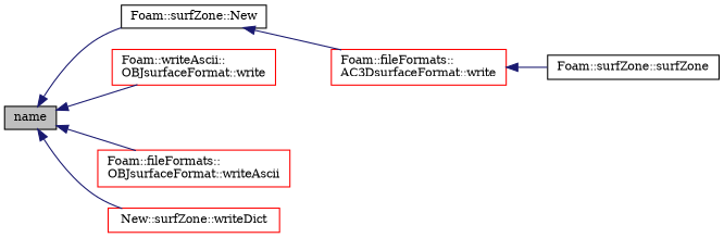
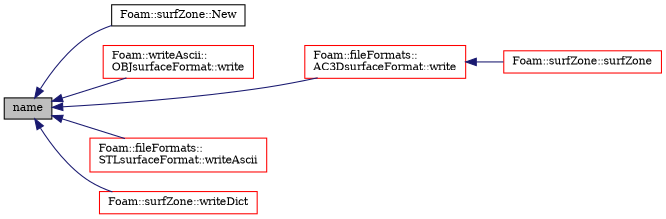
  digraph {
    fontname="DejaVu Serif"
    rankdir=LR
    node [color=red fontname="DejaVu Serif" fontsize=10 shape=record]
    edge [color=midnightblue dir=back fontname="DejaVu Serif" fontsize=10 labelfontname=Helvetica labelfontsize=10 style=solid]
    n1 [color=black fillcolor=grey75 fontcolor=black height=0.2 label=name style=filled width=0.4]
    n2 [color=black height=0.2 label="Foam::surfZone::New" width=0.4]
    n3 [height=0.2 label="Foam::writeAscii::\lOBJsurfaceFormat::write" width=0.4]
    n4 [height=0.2 label="Foam::fileFormats::\lAC3DsurfaceFormat::write" width=0.4]
-   n5 [height=0.2 label="Foam::fileFormats::\lOBJsurfaceFormat::writeAscii" width=0.4]
-   n6 [height=0.2 label="New::surfZone::writeDict" width=0.4]
-   n7 [color=black height=0.2 label="Foam::surfZone::surfZone" width=0.4]
+   n5 [height=0.2 label="Foam::fileFormats::\lSTLsurfaceFormat::writeAscii" width=0.4]
+   n6 [height=0.2 label="Foam::surfZone::writeDict" width=0.4]
+   n7 [height=0.2 label="Foam::surfZone::surfZone" width=0.4]
    n1 -> n2
    n1 -> n3
-   n2 -> n4
+   n1 -> n4
    n1 -> n5
    n1 -> n6
    n4 -> n7
  }
